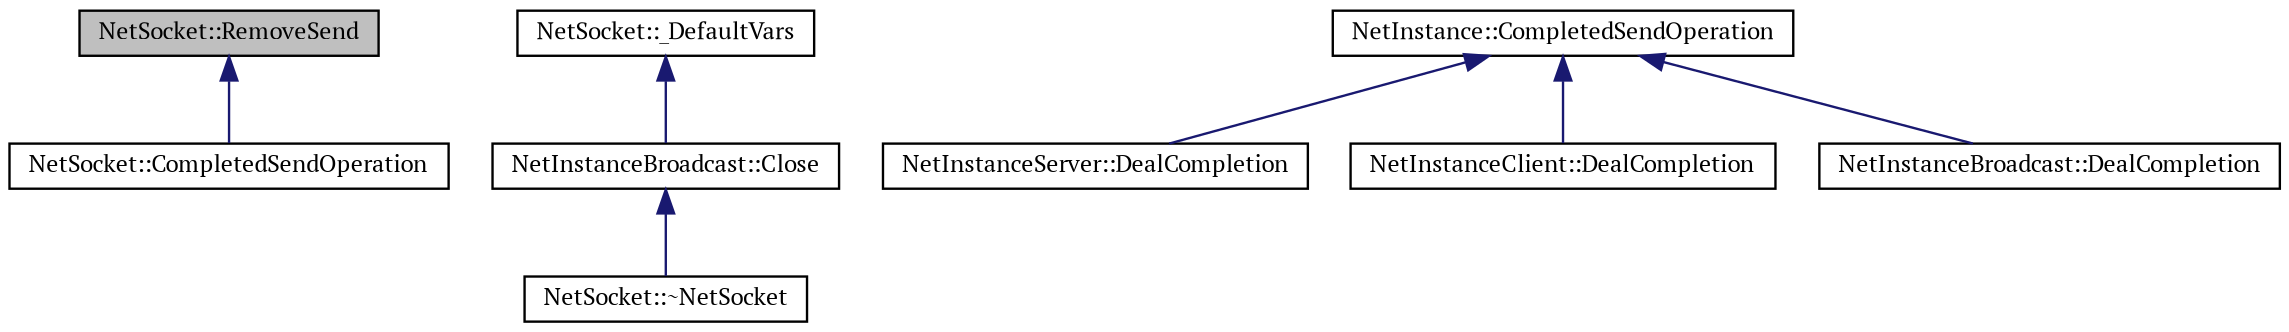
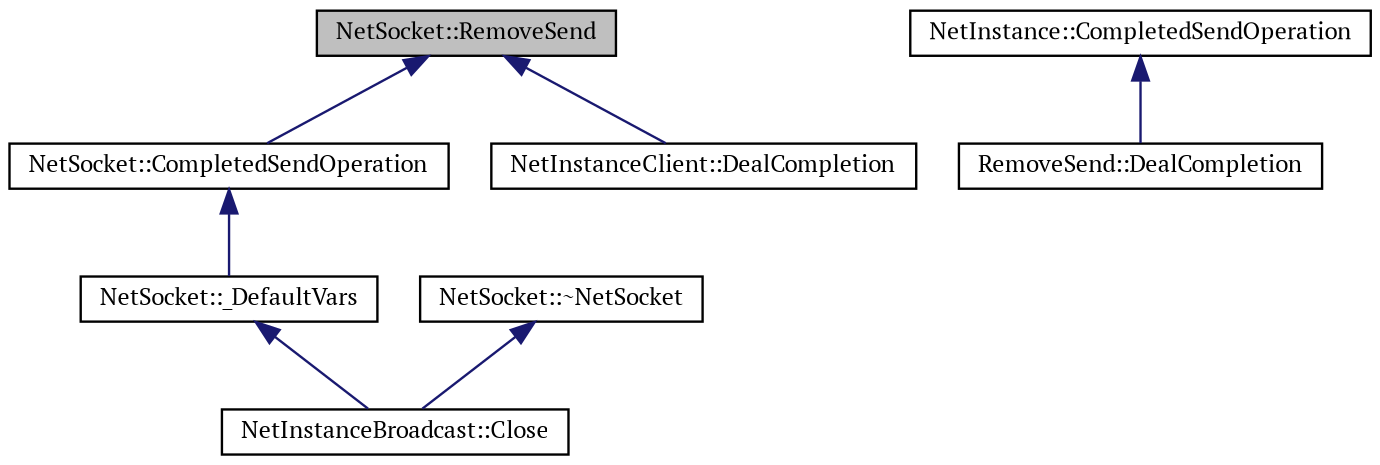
  digraph {
    fontname="PT Serif"
    rankdir=TB
    node [color=black fillcolor=white fontname="PT Serif" fontsize=10 shape=record style=filled]
    edge [color=midnightblue dir=back fontname="PT Serif" fontsize=10 labelfontname=FreeSans labelfontsize=10 style=solid]
    n1 [fillcolor=grey75 fontcolor=black height=0.2 label="NetSocket::RemoveSend" width=0.4]
    n2 [height=0.2 label="NetSocket::CompletedSendOperation" width=0.4]
    n3 [height=0.2 label="NetSocket::_DefaultVars" width=0.4]
    n4 [height=0.2 label="NetInstance::CompletedSendOperation" width=0.4]
-   n5 [height=0.2 label="NetInstanceServer::DealCompletion" width=0.4]
+   n5 [height=0.2 label="RemoveSend::DealCompletion" width=0.4]
    n6 [height=0.2 label="NetInstanceClient::DealCompletion" width=0.4]
-   n7 [height=0.2 label="NetInstanceBroadcast::DealCompletion" width=0.4]
    n8 [height=0.2 label="NetInstanceBroadcast::Close" width=0.4]
    n9 [height=0.2 label="NetSocket::~NetSocket" width=0.4]
    n1 -> n2
+   n2 -> n3
    n3 -> n8
    n4 -> n5
-   n4 -> n6
-   n4 -> n7
-   n8 -> n9
+   n1 -> n6
+   n9 -> n8
  }
